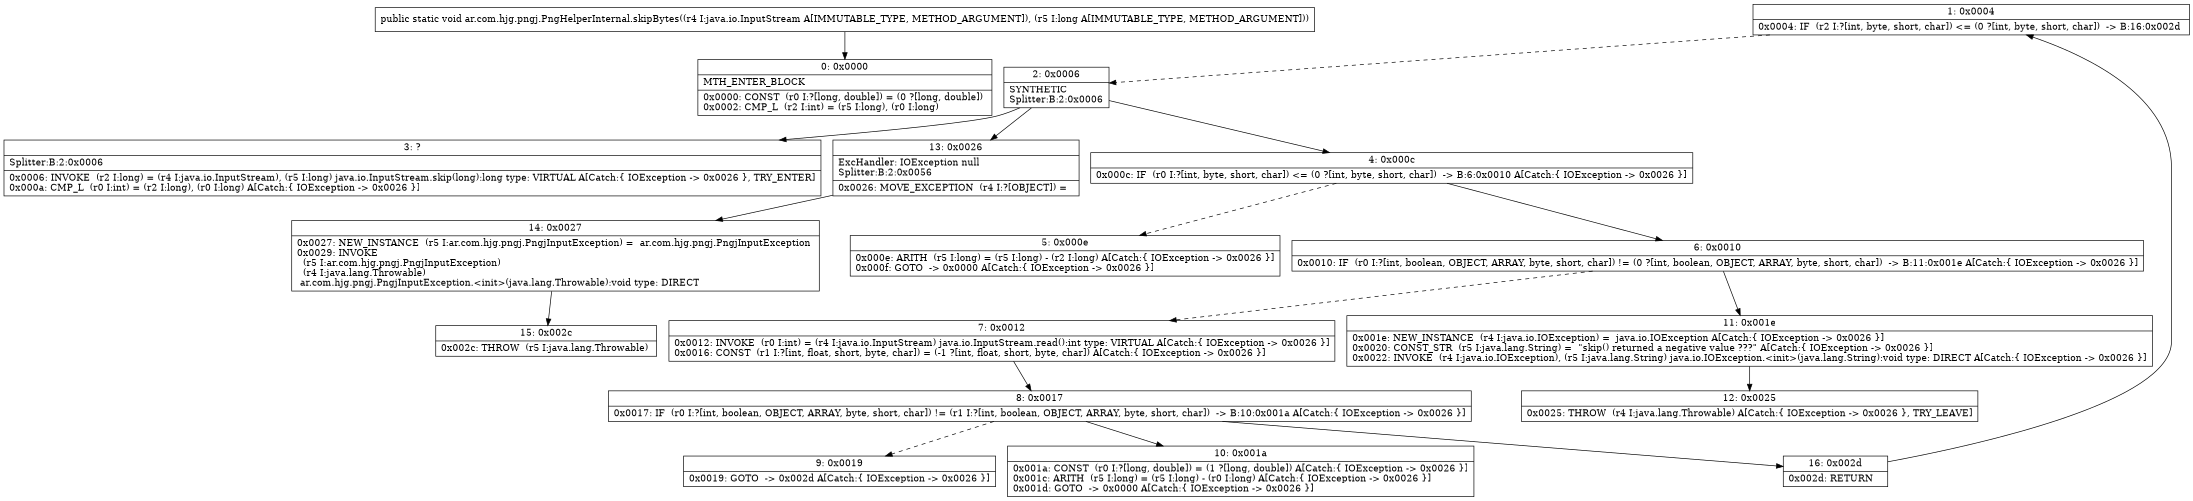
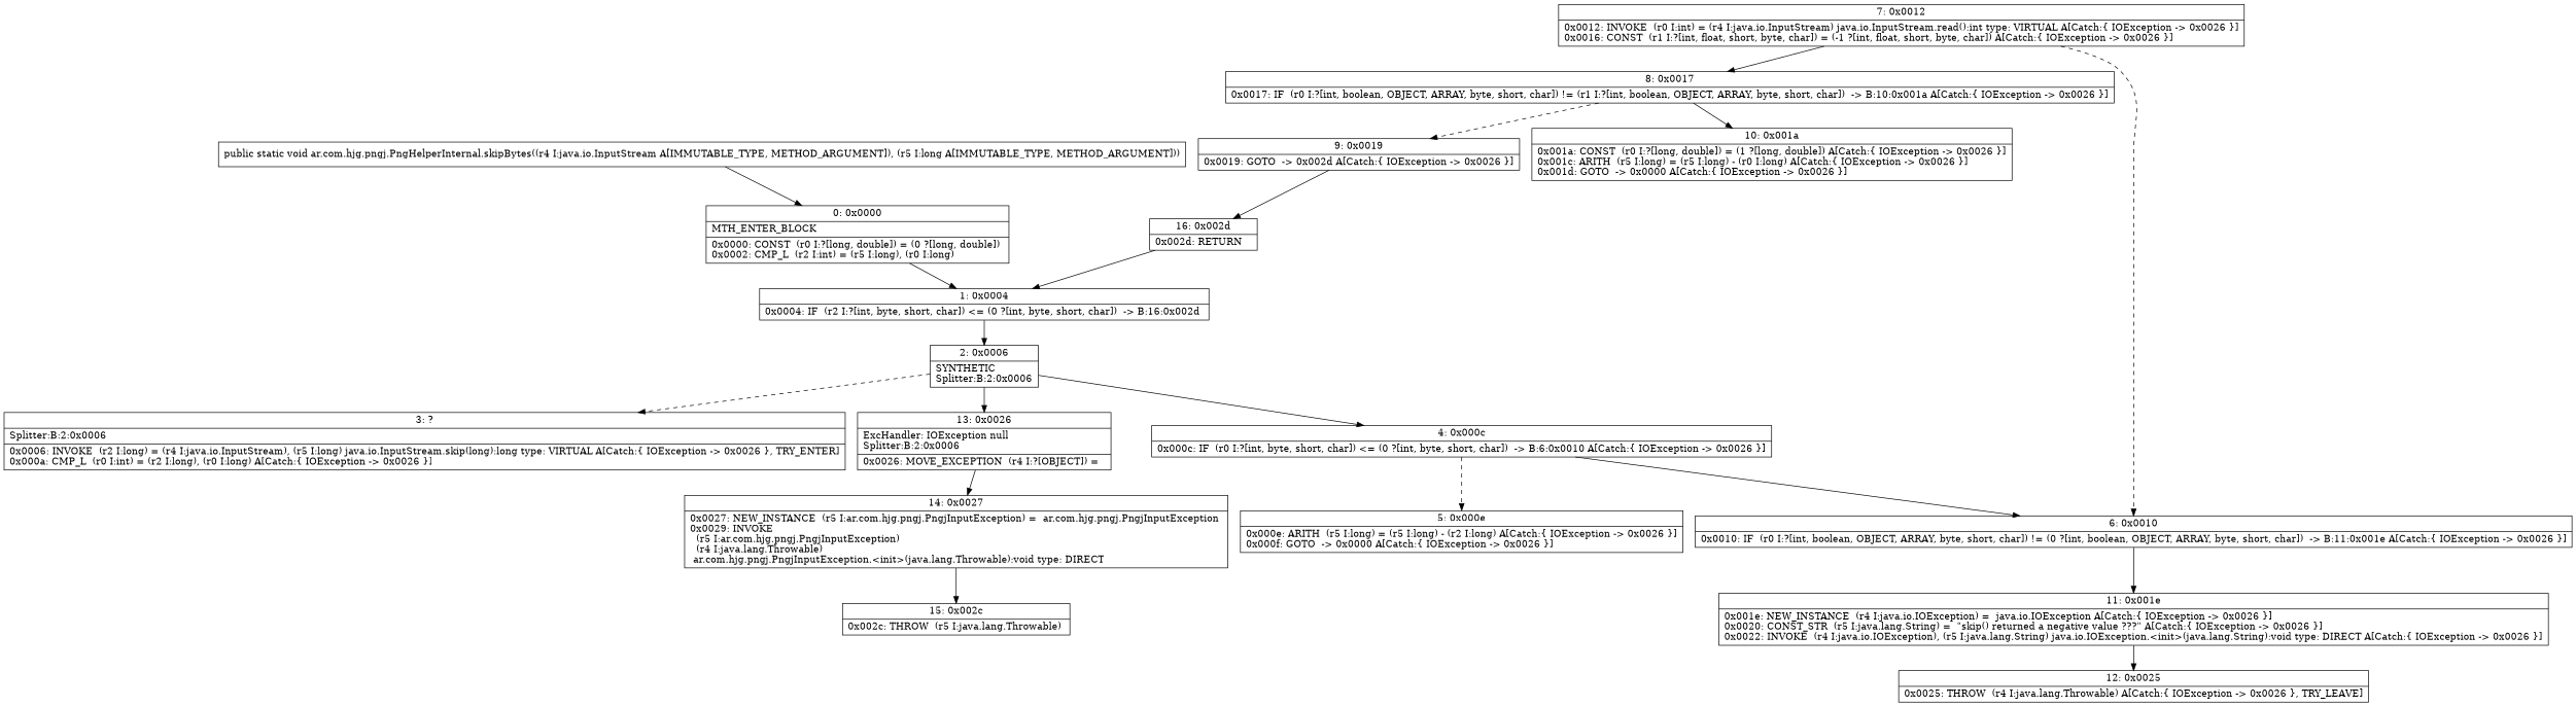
  digraph {
    node [shape=record]
    n1 [label="{0\:\ 0x0000|MTH_ENTER_BLOCK\l|0x0000: CONST  (r0 I:?[long, double]) = (0 ?[long, double]) \l0x0002: CMP_L  (r2 I:int) = (r5 I:long), (r0 I:long) \l}"]
    n2 [label="{1\:\ 0x0004|0x0004: IF  (r2 I:?[int, byte, short, char]) \<= (0 ?[int, byte, short, char])  \-\> B:16:0x002d \l}"]
    n3 [label="{2\:\ 0x0006|SYNTHETIC\lSplitter:B:2:0x0006\l}"]
    n4 [label="{3\:\ ?|Splitter:B:2:0x0006\l|0x0006: INVOKE  (r2 I:long) = (r4 I:java.io.InputStream), (r5 I:long) java.io.InputStream.skip(long):long type: VIRTUAL A[Catch:\{ IOException \-\> 0x0026 \}, TRY_ENTER]\l0x000a: CMP_L  (r0 I:int) = (r2 I:long), (r0 I:long) A[Catch:\{ IOException \-\> 0x0026 \}]\l}"]
-   n5 [label="{13\:\ 0x0026|ExcHandler: IOException null\lSplitter:B:2:0x0056\l|0x0026: MOVE_EXCEPTION  (r4 I:?[OBJECT]) =  \l}"]
+   n5 [label="{13\:\ 0x0026|ExcHandler: IOException null\lSplitter:B:2:0x0006\l|0x0026: MOVE_EXCEPTION  (r4 I:?[OBJECT]) =  \l}"]
    n6 [label="{4\:\ 0x000c|0x000c: IF  (r0 I:?[int, byte, short, char]) \<= (0 ?[int, byte, short, char])  \-\> B:6:0x0010 A[Catch:\{ IOException \-\> 0x0026 \}]\l}"]
    n7 [label="{16\:\ 0x002d|0x002d: RETURN   \l}"]
    n8 [label="{14\:\ 0x0027|0x0027: NEW_INSTANCE  (r5 I:ar.com.hjg.pngj.PngjInputException) =  ar.com.hjg.pngj.PngjInputException \l0x0029: INVOKE  \l  (r5 I:ar.com.hjg.pngj.PngjInputException)\l  (r4 I:java.lang.Throwable)\l ar.com.hjg.pngj.PngjInputException.\<init\>(java.lang.Throwable):void type: DIRECT \l}"]
    n9 [label="{5\:\ 0x000e|0x000e: ARITH  (r5 I:long) = (r5 I:long) \- (r2 I:long) A[Catch:\{ IOException \-\> 0x0026 \}]\l0x000f: GOTO  \-\> 0x0000 A[Catch:\{ IOException \-\> 0x0026 \}]\l}"]
    n10 [label="{6\:\ 0x0010|0x0010: IF  (r0 I:?[int, boolean, OBJECT, ARRAY, byte, short, char]) != (0 ?[int, boolean, OBJECT, ARRAY, byte, short, char])  \-\> B:11:0x001e A[Catch:\{ IOException \-\> 0x0026 \}]\l}"]
    n11 [label="{7\:\ 0x0012|0x0012: INVOKE  (r0 I:int) = (r4 I:java.io.InputStream) java.io.InputStream.read():int type: VIRTUAL A[Catch:\{ IOException \-\> 0x0026 \}]\l0x0016: CONST  (r1 I:?[int, float, short, byte, char]) = (\-1 ?[int, float, short, byte, char]) A[Catch:\{ IOException \-\> 0x0026 \}]\l}"]
    n12 [label="{11\:\ 0x001e|0x001e: NEW_INSTANCE  (r4 I:java.io.IOException) =  java.io.IOException A[Catch:\{ IOException \-\> 0x0026 \}]\l0x0020: CONST_STR  (r5 I:java.lang.String) =  \"skip() returned a negative value ???\" A[Catch:\{ IOException \-\> 0x0026 \}]\l0x0022: INVOKE  (r4 I:java.io.IOException), (r5 I:java.lang.String) java.io.IOException.\<init\>(java.lang.String):void type: DIRECT A[Catch:\{ IOException \-\> 0x0026 \}]\l}"]
    n13 [label="{8\:\ 0x0017|0x0017: IF  (r0 I:?[int, boolean, OBJECT, ARRAY, byte, short, char]) != (r1 I:?[int, boolean, OBJECT, ARRAY, byte, short, char])  \-\> B:10:0x001a A[Catch:\{ IOException \-\> 0x0026 \}]\l}"]
    n14 [label="{12\:\ 0x0025|0x0025: THROW  (r4 I:java.lang.Throwable) A[Catch:\{ IOException \-\> 0x0026 \}, TRY_LEAVE]\l}"]
    n15 [label="{9\:\ 0x0019|0x0019: GOTO  \-\> 0x002d A[Catch:\{ IOException \-\> 0x0026 \}]\l}"]
    n16 [label="{10\:\ 0x001a|0x001a: CONST  (r0 I:?[long, double]) = (1 ?[long, double]) A[Catch:\{ IOException \-\> 0x0026 \}]\l0x001c: ARITH  (r5 I:long) = (r5 I:long) \- (r0 I:long) A[Catch:\{ IOException \-\> 0x0026 \}]\l0x001d: GOTO  \-\> 0x0000 A[Catch:\{ IOException \-\> 0x0026 \}]\l}"]
    n17 [label="{15\:\ 0x002c|0x002c: THROW  (r5 I:java.lang.Throwable) \l}"]
    n18 [label="{public static void ar.com.hjg.pngj.PngHelperInternal.skipBytes((r4 I:java.io.InputStream A[IMMUTABLE_TYPE, METHOD_ARGUMENT]), (r5 I:long A[IMMUTABLE_TYPE, METHOD_ARGUMENT])) }"]
-   n2 -> n3 [style=dashed]
-   n3 -> n4
+   n1 -> n2
+   n2 -> n3 [style=solid]
+   n3 -> n4 [style=dashed]
    n3 -> n5
    n3 -> n6
    n5 -> n8
    n6 -> n9 [style=dashed]
    n6 -> n10
    n7 -> n2
    n8 -> n17
-   n10 -> n11 [style=dashed]
+   n11 -> n10 [style=dashed]
    n10 -> n12
    n11 -> n13
    n12 -> n14
    n13 -> n15 [style=dashed]
    n13 -> n16
-   n13 -> n7
+   n15 -> n7
    n18 -> n1
  }
